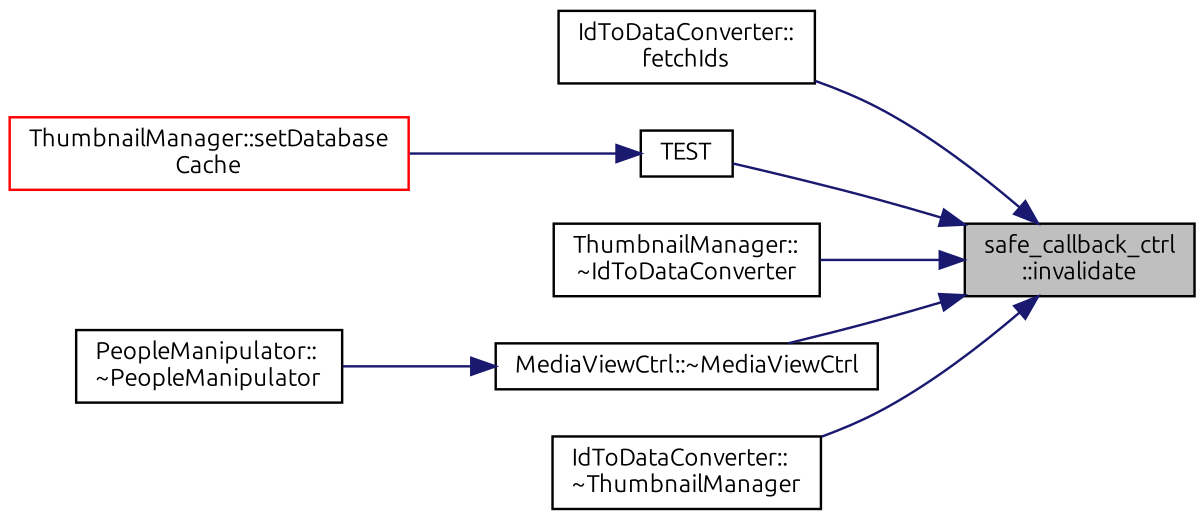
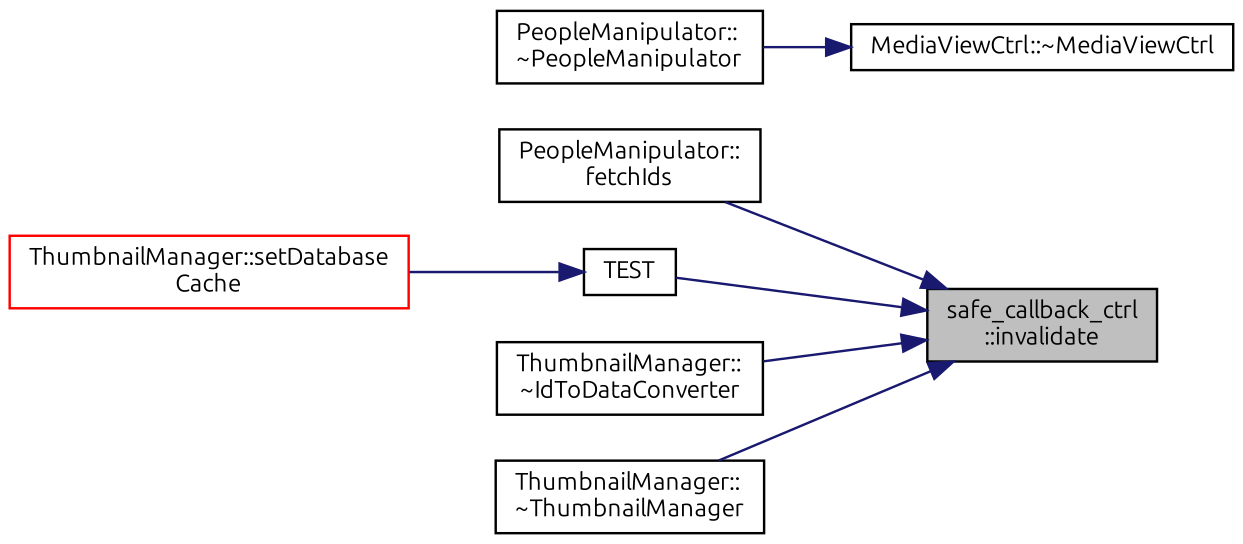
  digraph {
    fontname=Ubuntu
    rankdir=RL
    node [color=black fillcolor=white fontname=Ubuntu fontsize=10 shape=record style=filled]
    edge [color=midnightblue dir=back fontname=Ubuntu fontsize=10 labelfontname=Helvetica labelfontsize=10 style=solid]
    n1 [fillcolor=grey75 fontcolor=black height=0.2 label="safe_callback_ctrl\l::invalidate" width=0.4]
-   n2 [height=0.2 label="IdToDataConverter::\lfetchIds" width=0.4]
+   n2 [height=0.2 label="PeopleManipulator::\lfetchIds" width=0.4]
    n3 [height=0.2 label=TEST width=0.4]
    n4 [height=0.2 label="ThumbnailManager::\l~IdToDataConverter" width=0.4]
    n5 [height=0.2 label="MediaViewCtrl::~MediaViewCtrl" width=0.4]
-   n6 [height=0.2 label="IdToDataConverter::\l~ThumbnailManager" width=0.4]
+   n6 [height=0.2 label="ThumbnailManager::\l~ThumbnailManager" width=0.4]
    n7 [color=red height=0.2 label="ThumbnailManager::setDatabase\lCache" width=0.4]
    n8 [height=0.2 label="PeopleManipulator::\l~PeopleManipulator" width=0.4]
    n1 -> n2
    n1 -> n3
    n1 -> n4
-   n1 -> n5
    n1 -> n6
    n3 -> n7
    n5 -> n8
  }
